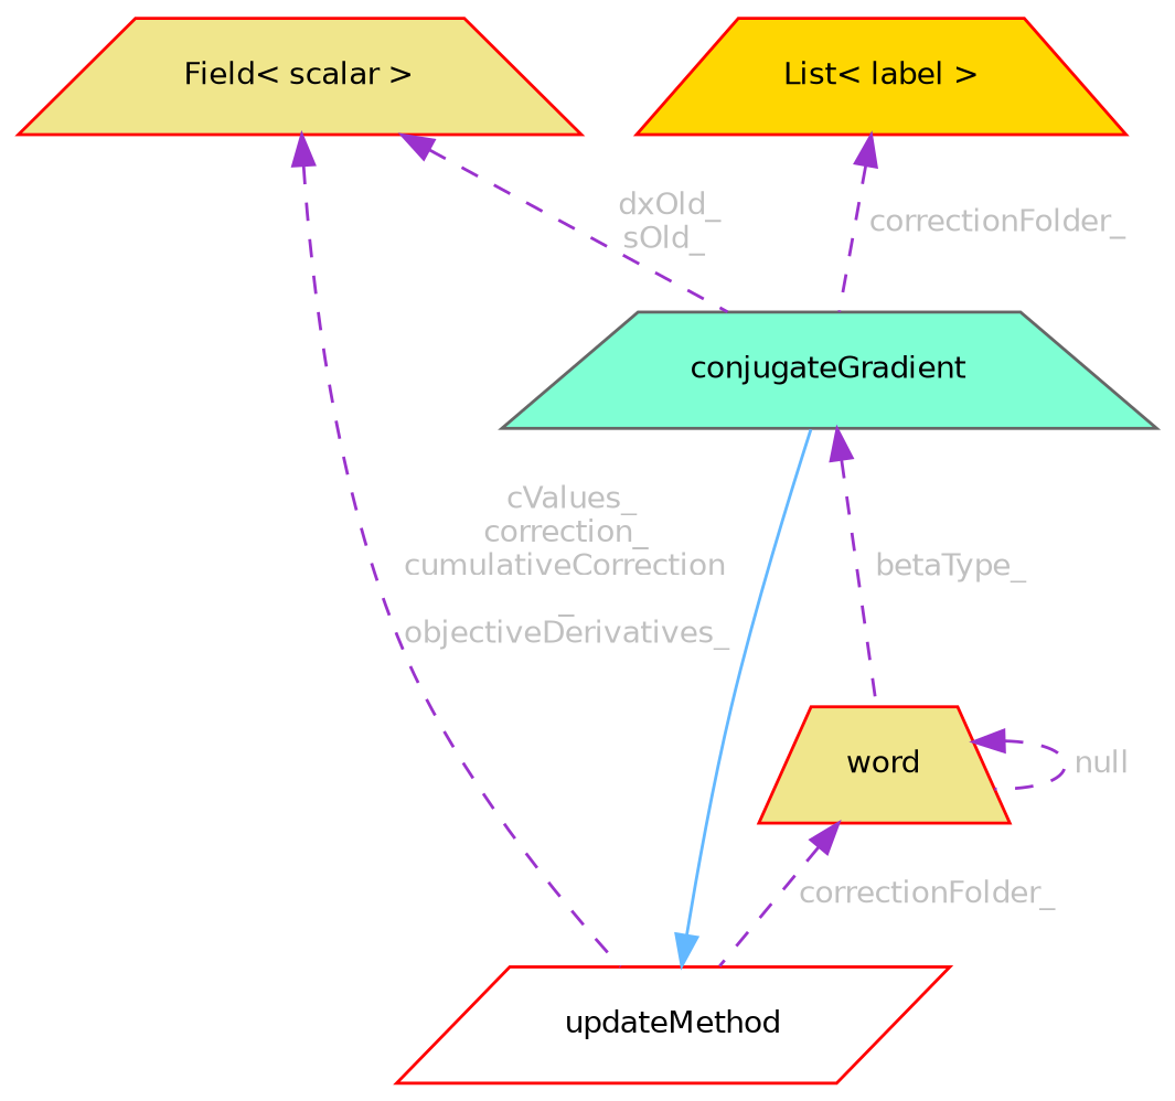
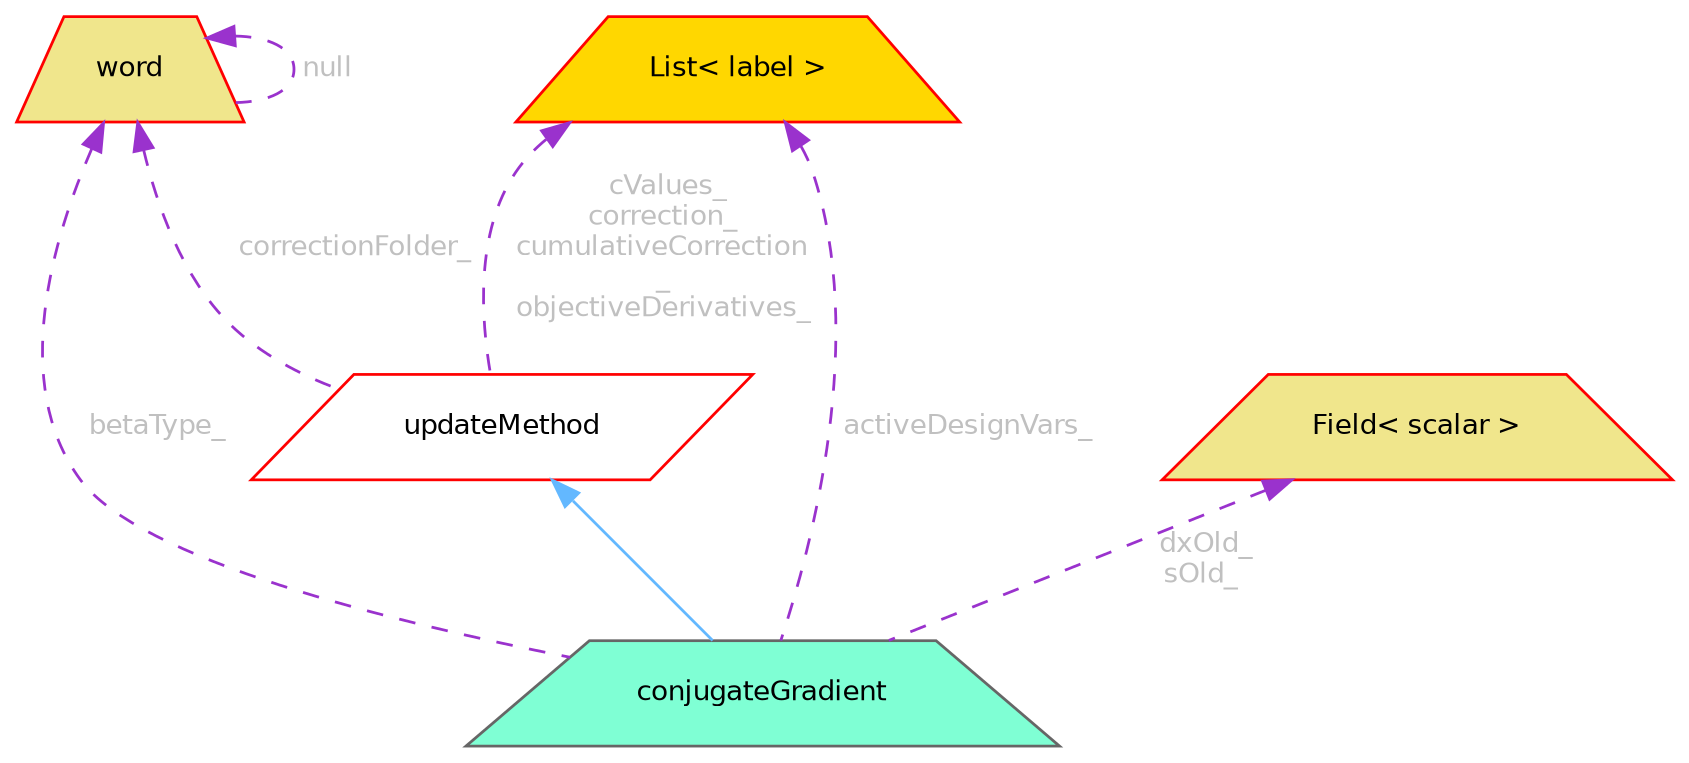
  digraph {
    node [color=red fillcolor=khaki fontname=Helvetica fontsize=10 shape=trapezium style=filled]
    edge [color=darkorchid3 dir=back fontname=Helvetica fontsize=10 labelfontname=Helvetica labelfontsize=10 style=dashed fontcolor=grey]
    n1 [color=gray40 fillcolor=aquamarine fontcolor=black height=0.2 label=conjugateGradient width=0.4]
    n2 [fillcolor=white height=0.2 label=updateMethod shape=parallelogram width=0.4]
    n3 [height=0.2 label="Field\< scalar \>" width=0.4]
    n4 [height=0.2 label=word width=0.4]
    n5 [fillcolor=gold height=0.2 label="List\< label \>" width=0.4]
    n2 -> n1 [color=steelblue1 style=solid fontcolor=""]
    n3 -> n1 [label=" dxOld_\nsOld_"]
-   n3 -> n2 [label=" cValues_\ncorrection_\ncumulativeCorrection\l_\nobjectiveDerivatives_"]
-   n1 -> n4 [label=" betaType_"]
+   n5 -> n2 [label=" cValues_\ncorrection_\ncumulativeCorrection\l_\nobjectiveDerivatives_"]
+   n4 -> n1 [label=" betaType_"]
    n4 -> n2 [label=" correctionFolder_"]
    n4 -> n4 [label=" null"]
-   n5 -> n1 [label=" correctionFolder_"]
+   n5 -> n1 [label=" activeDesignVars_"]
  }
